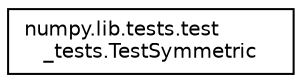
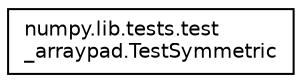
  digraph {
    rankdir=LR
-   n1 [color=black fillcolor=white fontname=Helvetica fontsize=10 height=0.2 label="numpy.lib.tests.test\l_tests.TestSymmetric" shape=record style=filled width=0.4]
+   n1 [color=black fillcolor=white fontname=Helvetica fontsize=10 height=0.2 label="numpy.lib.tests.test\l_arraypad.TestSymmetric" shape=record style=filled width=0.4]
  }
